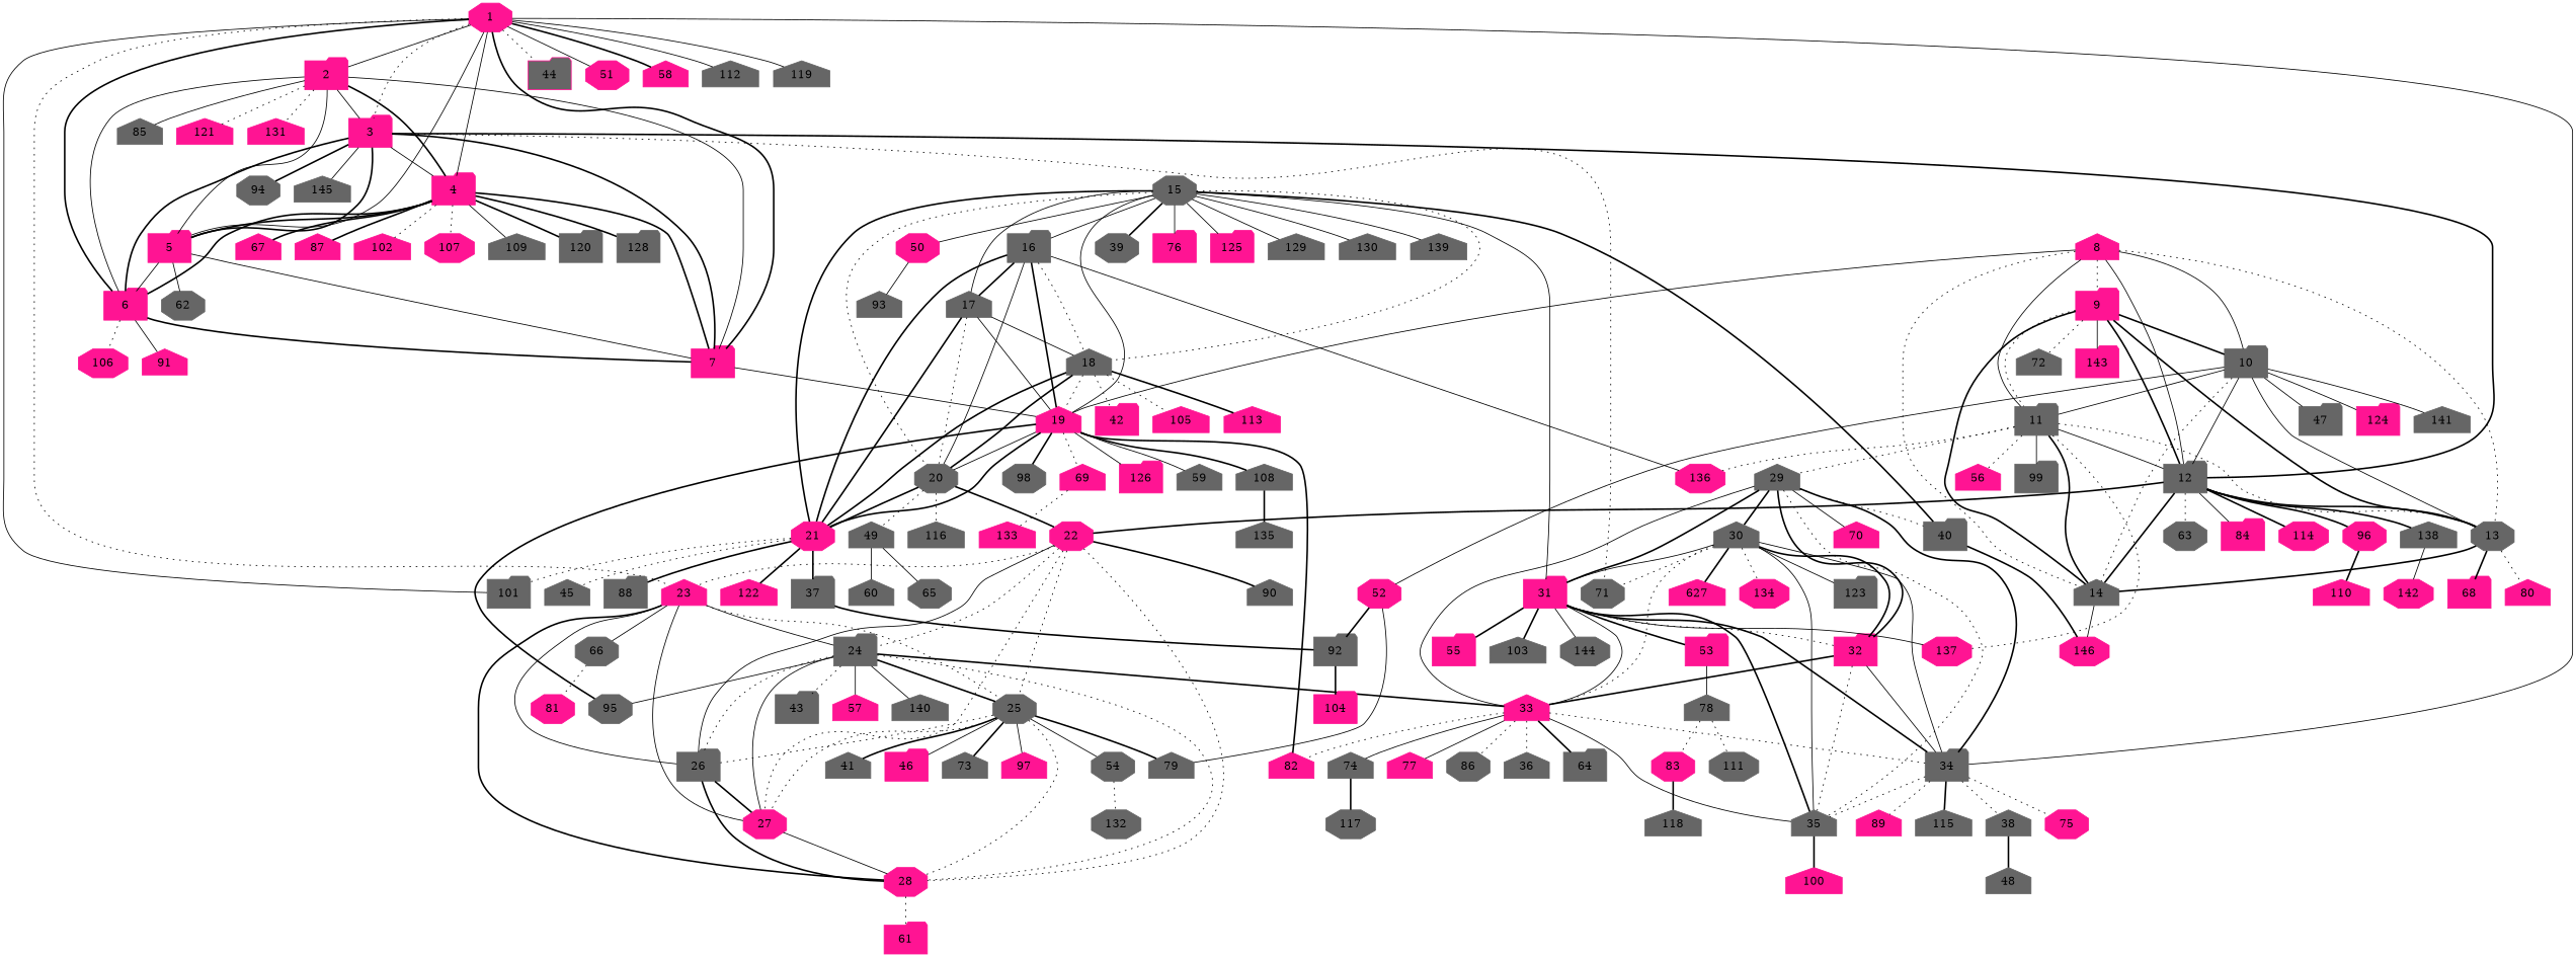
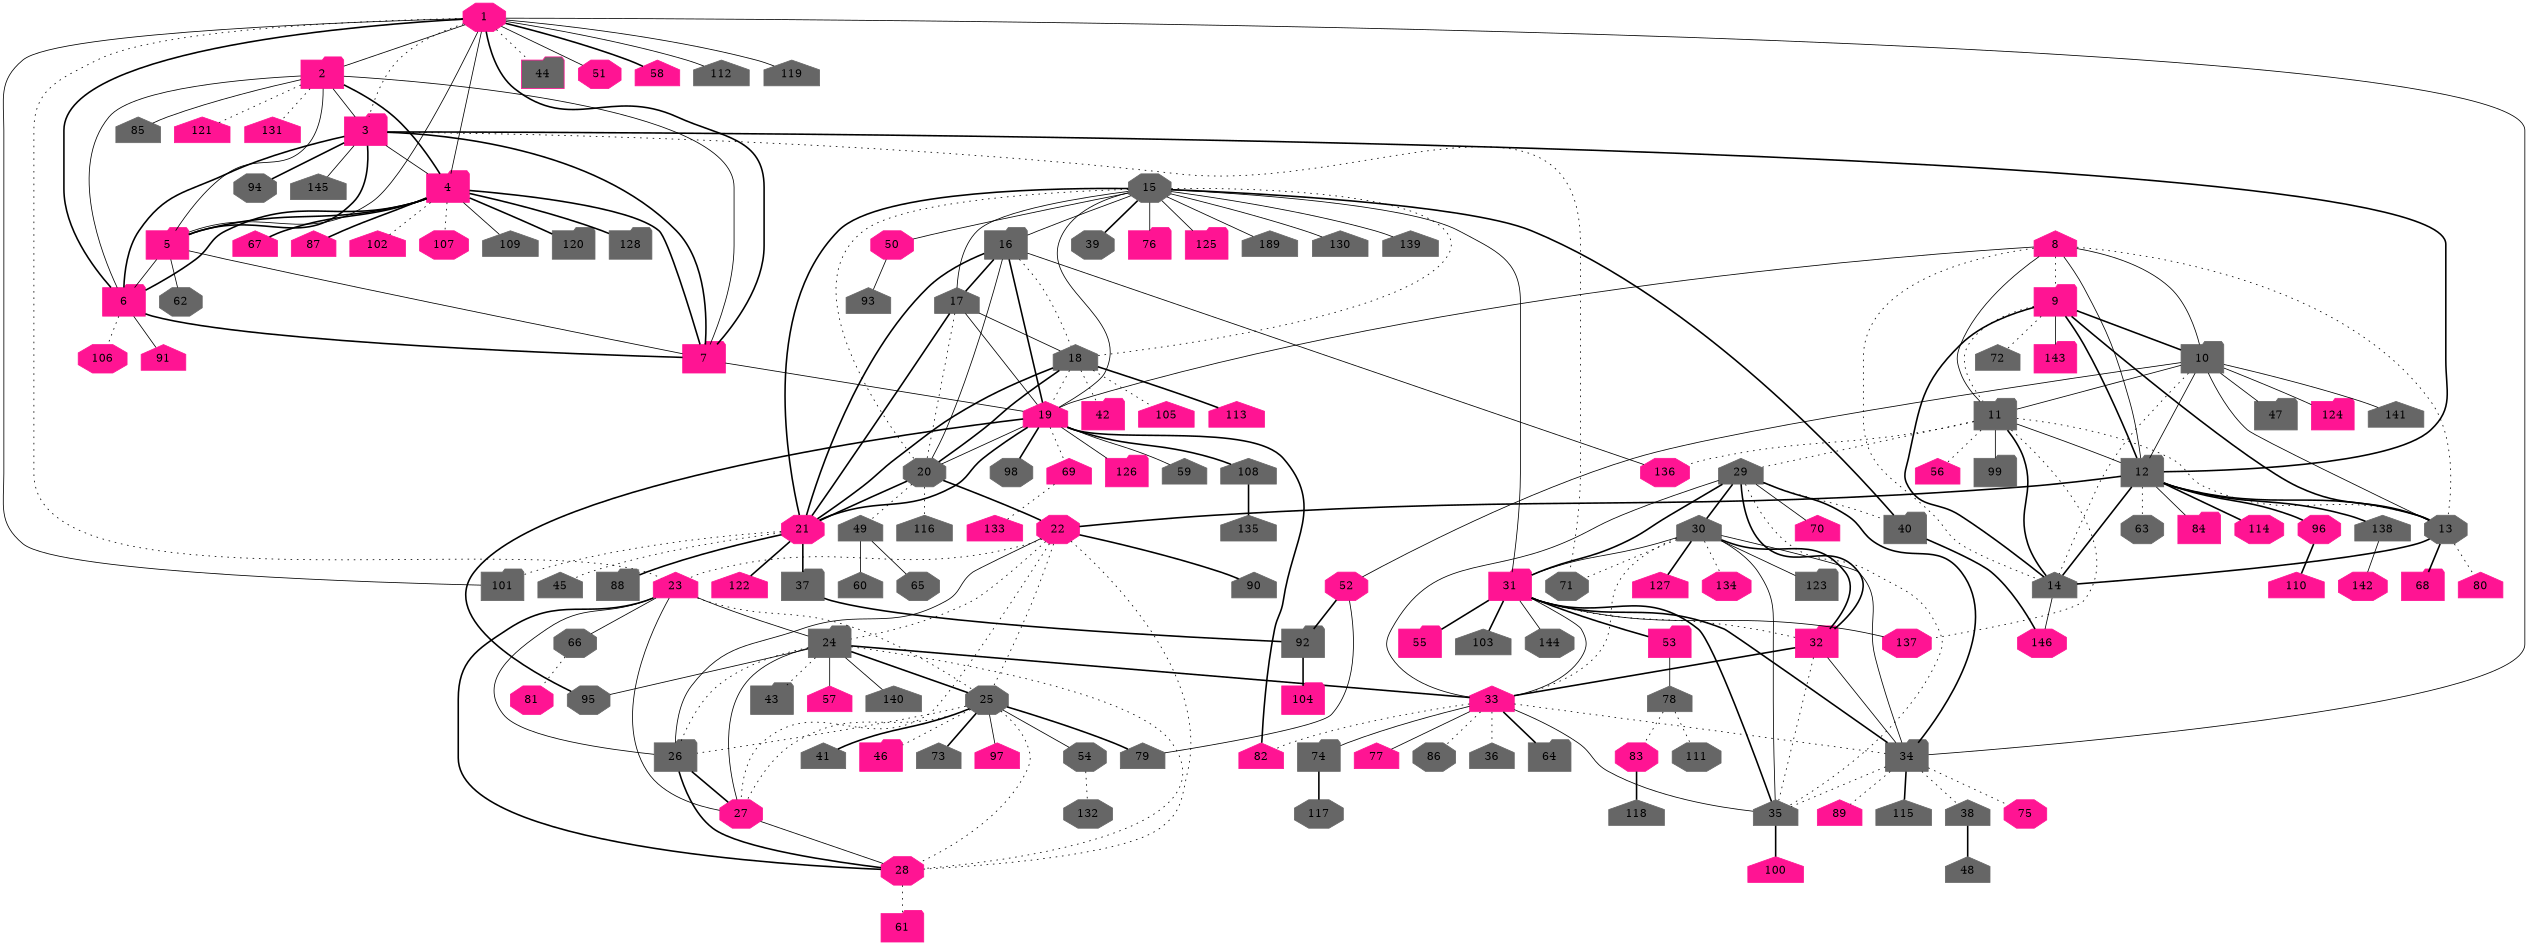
  graph {
    node [color=gray40 shape=house style=filled]
    edge [style=solid]
    1 [color=deeppink shape=octagon]
    2 [color=deeppink shape=folder]
    3 [color=deeppink shape=folder]
    4 [color=deeppink shape=folder]
    5 [color=deeppink shape=folder]
    6 [color=deeppink shape=folder]
    7 [color=deeppink shape=folder]
    23 [color=deeppink]
    34 [shape=folder]
    44 [color=deeppink fillcolor=gray40 shape=folder]
    51 [color=deeppink shape=octagon]
    58 [color=deeppink]
    112
    119
    101 [shape=folder]
    85
    121 [color=deeppink]
    131 [color=deeppink]
    12 [shape=folder]
    71 [shape=octagon]
    94 [shape=octagon]
    145
    67 [color=deeppink]
    87 [color=deeppink]
    102 [color=deeppink]
    107 [color=deeppink shape=octagon]
    109
    120 [shape=folder]
    128 [shape=folder]
    62 [shape=octagon]
    91 [color=deeppink]
    106 [color=deeppink shape=octagon]
    19 [color=deeppink]
    24 [shape=folder]
    25 [shape=octagon]
    26 [shape=folder]
    27 [color=deeppink shape=octagon]
    28 [color=deeppink shape=octagon]
    66 [shape=octagon]
    35
    38
    75 [color=deeppink shape=octagon]
    89 [color=deeppink]
    115
    52 [color=deeppink shape=octagon]
    79
    92 [shape=folder]
    13 [shape=octagon]
    14
    22 [color=deeppink shape=octagon]
    63 [shape=octagon]
    84 [color=deeppink shape=folder]
    96 [color=deeppink shape=octagon]
    114 [color=deeppink shape=octagon]
    138
    20 [shape=octagon]
    21 [color=deeppink shape=octagon]
    59
    69 [color=deeppink]
    82 [color=deeppink]
    95 [shape=octagon]
    98 [shape=octagon]
    108
    126 [color=deeppink shape=folder]
    8 [color=deeppink]
    9 [color=deeppink shape=folder]
    10 [shape=folder]
    11 [shape=folder]
    72
    143 [color=deeppink shape=folder]
    47 [shape=folder]
    124 [color=deeppink shape=folder]
    141
    29
    56 [color=deeppink]
    99 [shape=folder]
    136 [color=deeppink shape=octagon]
    137 [color=deeppink shape=octagon]
    68 [color=deeppink shape=folder]
    80 [color=deeppink]
    146 [color=deeppink shape=octagon]
    31 [color=deeppink shape=folder]
    40 [shape=folder]
    33 [color=deeppink]
    30
    32 [color=deeppink shape=folder]
    70 [color=deeppink]
    90
    110 [color=deeppink]
    142 [color=deeppink shape=octagon]
    15 [shape=octagon]
    16 [shape=folder]
    17
    18
    39 [shape=octagon]
    50 [color=deeppink shape=octagon]
    76 [color=deeppink shape=folder]
    125 [color=deeppink shape=folder]
-   129
+   129 [label=189]
    130
    139
    42 [color=deeppink shape=folder]
    105 [color=deeppink]
    113 [color=deeppink]
    49
    116
    37 [shape=folder]
    45
    88 [shape=folder]
    122 [color=deeppink]
    53 [color=deeppink shape=folder]
    55 [color=deeppink shape=folder]
    103
    144 [shape=octagon]
    93
    133 [color=deeppink]
    135
    60
    65 [shape=octagon]
    43 [shape=folder]
    57 [color=deeppink]
    140
    41
    46 [color=deeppink shape=folder]
    54 [shape=octagon]
    73
    97 [color=deeppink]
    61 [color=deeppink shape=folder]
    81 [color=deeppink shape=octagon]
    36
    64 [shape=folder]
-   74
+   74 [shape=folder]
    77 [color=deeppink]
    86 [shape=octagon]
    132 [shape=octagon]
    123 [shape=folder]
-   127 [color=deeppink label=627]
+   127 [color=deeppink]
    134 [color=deeppink shape=octagon]
    100 [color=deeppink]
    78
    117 [shape=octagon]
    48
    104 [color=deeppink shape=folder]
    83 [color=deeppink shape=octagon]
    111 [shape=octagon]
    118
    1 -- 2
    1 -- 3 [style=dotted]
    1 -- 4
    1 -- 5
    1 -- 6 [style=bold]
    1 -- 7 [style=bold]
    1 -- 23 [style=dotted]
    1 -- 34
    1 -- 44 [style=dotted]
    1 -- 51
    1 -- 58 [style=bold]
    1 -- 112
    1 -- 119
    1 -- 101
    2 -- 3
    2 -- 4 [style=bold]
    2 -- 5
    2 -- 6
    2 -- 7
    2 -- 85
    2 -- 121 [style=dotted]
    2 -- 131 [style=dotted]
    3 -- 4
    3 -- 5 [style=bold]
    3 -- 6 [style=bold]
    3 -- 7 [style=bold]
    3 -- 12 [style=bold]
    3 -- 71 [style=dotted]
    3 -- 94 [style=bold]
    3 -- 145
    4 -- 5 [style=bold]
    4 -- 6 [style=bold]
    4 -- 7 [style=bold]
    4 -- 67 [style=bold]
    4 -- 87 [style=bold]
    4 -- 102 [style=dotted]
    4 -- 107 [style=dotted]
    4 -- 109
    4 -- 120 [style=bold]
    4 -- 128 [style=bold]
    5 -- 6
    5 -- 7
    5 -- 62
    6 -- 7 [style=bold]
    6 -- 91
    6 -- 106 [style=dotted]
    7 -- 19
    23 -- 24
    23 -- 25 [style=dotted]
    23 -- 26
    23 -- 27
    23 -- 28 [style=bold]
    23 -- 66
    34 -- 35 [style=dotted]
    34 -- 38 [style=dotted]
    34 -- 75 [style=dotted]
    34 -- 89 [style=dotted]
    34 -- 115 [style=bold]
    12 -- 13 [style=bold]
    12 -- 14 [style=bold]
    12 -- 22 [style=bold]
    12 -- 63 [style=dotted]
    12 -- 84
    12 -- 96 [style=bold]
    12 -- 114 [style=bold]
    12 -- 138 [style=bold]
    19 -- 20
    19 -- 21 [style=bold]
    19 -- 59
    19 -- 69 [style=dotted]
    19 -- 82 [style=bold]
    19 -- 95 [style=bold]
    19 -- 98 [style=bold]
    19 -- 108 [style=bold]
    19 -- 126
    24 -- 25 [style=bold]
    24 -- 26 [style=dotted]
    24 -- 27
    24 -- 28 [style=dotted]
    24 -- 95
    24 -- 33 [style=bold]
    24 -- 43 [style=dotted]
    24 -- 57
    24 -- 140
    25 -- 26 [style=dotted]
    25 -- 27 [style=dotted]
    25 -- 28 [style=dotted]
    25 -- 79 [style=bold]
    25 -- 41 [style=bold]
-   25 -- 46
+   25 -- 46 [style=dotted]
    25 -- 54
    25 -- 73 [style=bold]
    25 -- 97
    26 -- 27 [style=bold]
    26 -- 28 [style=bold]
    27 -- 28
    28 -- 61 [style=dotted]
    66 -- 81 [style=dotted]
    35 -- 100 [style=bold]
    38 -- 48 [style=bold]
    52 -- 79
    52 -- 92 [style=bold]
    92 -- 104 [style=bold]
    13 -- 14 [style=bold]
    13 -- 68 [style=bold]
    13 -- 80 [style=dotted]
    14 -- 146
    22 -- 23 [style=dotted]
    22 -- 24 [style=dotted]
    22 -- 25 [style=dotted]
    22 -- 26
    22 -- 27 [style=dotted]
    22 -- 28 [style=dotted]
    22 -- 90 [style=bold]
    96 -- 110 [style=bold]
    138 -- 142
    20 -- 22 [style=bold]
    20 -- 21 [style=bold]
    20 -- 49 [style=dotted]
    20 -- 116 [style=dotted]
    21 -- 101 [style=dotted]
    21 -- 37 [style=bold]
    21 -- 45 [style=dotted]
    21 -- 88 [style=bold]
    21 -- 122 [style=bold]
    69 -- 133 [style=dotted]
    108 -- 135 [style=bold]
    8 -- 12
    8 -- 19
    8 -- 13 [style=dotted]
    8 -- 14 [style=dotted]
    8 -- 9 [style=dotted]
    8 -- 10
    8 -- 11
    9 -- 12 [style=bold]
    9 -- 13 [style=bold]
    9 -- 14 [style=bold]
    9 -- 10 [style=bold]
    9 -- 11 [style=dotted]
    9 -- 72 [style=dotted]
    9 -- 143
    10 -- 12
    10 -- 52
    10 -- 13
    10 -- 14 [style=dotted]
    10 -- 11
    10 -- 47
    10 -- 124
    10 -- 141
    11 -- 12
    11 -- 13 [style=dotted]
    11 -- 14 [style=bold]
    11 -- 29 [style=dotted]
    11 -- 56 [style=dotted]
    11 -- 99
    11 -- 136 [style=dotted]
    11 -- 137 [style=dotted]
    29 -- 34 [style=bold]
    29 -- 35 [style=dotted]
    29 -- 31 [style=bold]
    29 -- 40 [style=dotted]
    29 -- 33
    29 -- 30 [style=bold]
    29 -- 32 [style=bold]
    29 -- 70
    31 -- 34 [style=bold]
    31 -- 35 [style=bold]
    31 -- 137
    31 -- 33
    31 -- 32 [style=dotted]
    31 -- 53 [style=bold]
    31 -- 55 [style=bold]
    31 -- 103 [style=bold]
    31 -- 144
    40 -- 146 [style=bold]
    33 -- 34 [style=dotted]
    33 -- 35
    33 -- 82 [style=dotted]
    33 -- 36 [style=dotted]
    33 -- 64 [style=bold]
    33 -- 74
    33 -- 77
    33 -- 86 [style=dotted]
    30 -- 34
    30 -- 71 [style=dotted]
    30 -- 35
    30 -- 31
    30 -- 33 [style=dotted]
    30 -- 32 [style=bold]
    30 -- 123
    30 -- 127 [style=bold]
    30 -- 134 [style=dotted]
    32 -- 34
    32 -- 35 [style=dotted]
    32 -- 33 [style=bold]
    15 -- 19
    15 -- 20 [style=dotted]
    15 -- 21 [style=bold]
    15 -- 31
    15 -- 40 [style=bold]
    15 -- 16
    15 -- 17
    15 -- 18 [style=dotted]
    15 -- 39 [style=bold]
    15 -- 50
    15 -- 76
    15 -- 125
    15 -- 129
    15 -- 130
    15 -- 139
    16 -- 19 [style=bold]
    16 -- 20
    16 -- 21 [style=bold]
    16 -- 136
    16 -- 17 [style=bold]
    16 -- 18 [style=dotted]
    17 -- 19
    17 -- 20 [style=dotted]
    17 -- 21 [style=bold]
    17 -- 18
    18 -- 19 [style=dotted]
    18 -- 20 [style=bold]
    18 -- 21 [style=bold]
    18 -- 42 [style=dotted]
    18 -- 105 [style=dotted]
    18 -- 113 [style=bold]
    50 -- 93
    49 -- 60
    49 -- 65
    37 -- 92 [style=bold]
    53 -- 78
    54 -- 132 [style=dotted]
    74 -- 117 [style=bold]
    78 -- 83 [style=dotted]
    78 -- 111 [style=dotted]
    83 -- 118 [style=bold]
  }
